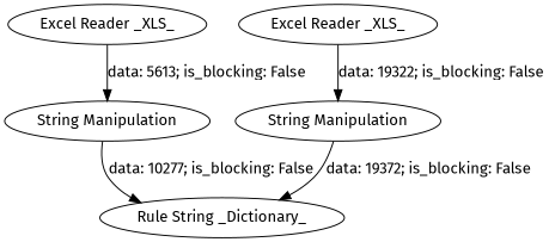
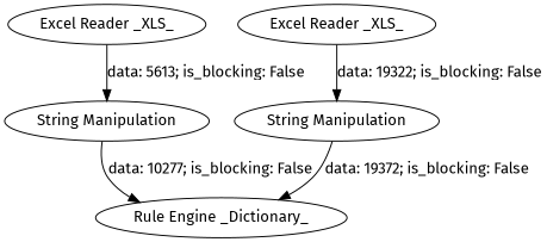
  digraph {
    rankdir=TB
    fontname="Fira Sans"
    node [fontname="Fira Sans"]
    edge [fontname="Fira Sans"]
    n1 [label="Excel Reader _XLS_"]
    n2 [label="String Manipulation"]
-   n3 [label="Rule String _Dictionary_"]
+   n3 [label="Rule Engine _Dictionary_"]
    n4 [label="Excel Reader _XLS_"]
    n5 [label="String Manipulation"]
    n1 -> n2 [label="data: 5613; is_blocking: False"]
    n2 -> n3 [label="data: 10277; is_blocking: False"]
    n4 -> n5 [label="data: 19322; is_blocking: False"]
    n5 -> n3 [label="data: 19372; is_blocking: False"]
  }
